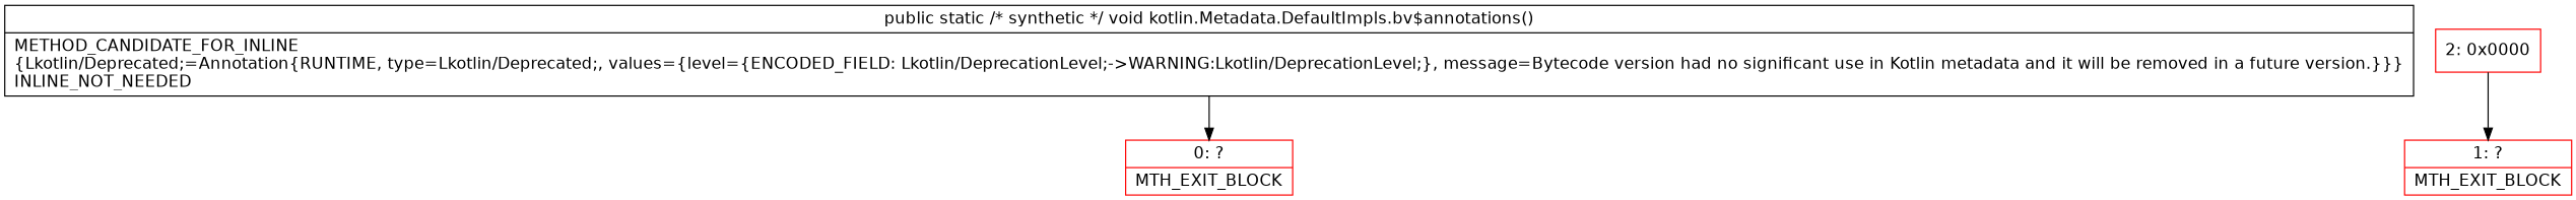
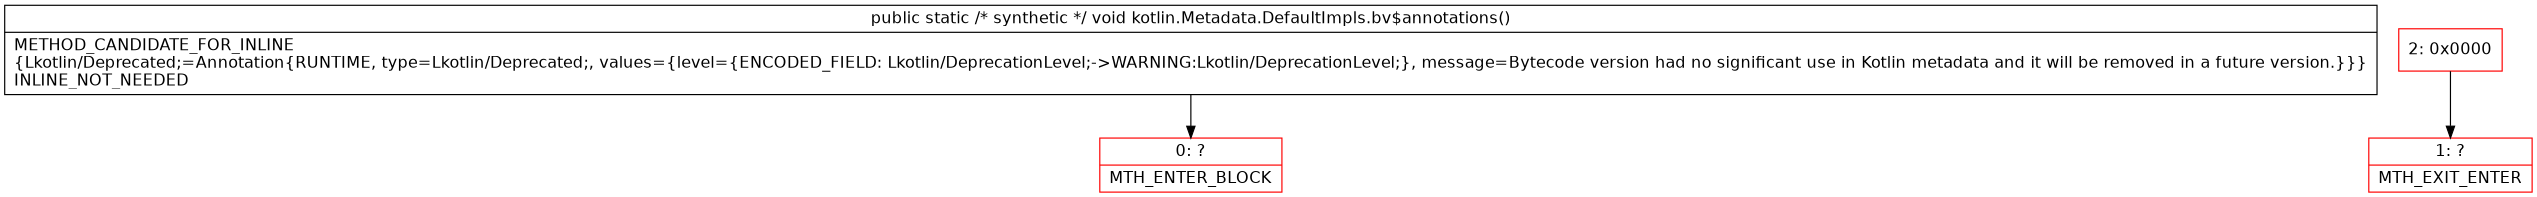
  digraph {
    fontname="DejaVu Sans"
    node [color=red fontname="DejaVu Sans" shape=record]
    edge [fontname="DejaVu Sans"]
-   n1 [label="{0\:\ ?|MTH_EXIT_BLOCK\l}"]
+   n1 [label="{0\:\ ?|MTH_ENTER_BLOCK\l}"]
    n2 [label="{2\:\ 0x0000}"]
-   n3 [label="{1\:\ ?|MTH_EXIT_BLOCK\l}"]
+   n3 [label="{1\:\ ?|MTH_EXIT_ENTER\l}"]
    n4 [label="{public static \/* synthetic *\/ void kotlin.Metadata.DefaultImpls.bv$annotations()  | METHOD_CANDIDATE_FOR_INLINE\l\{Lkotlin\/Deprecated;=Annotation\{RUNTIME, type=Lkotlin\/Deprecated;, values=\{level=\{ENCODED_FIELD: Lkotlin\/DeprecationLevel;\-\>WARNING:Lkotlin\/DeprecationLevel;\}, message=Bytecode version had no significant use in Kotlin metadata and it will be removed in a future version.\}\}\}\lINLINE_NOT_NEEDED\l}" color=""]
    subgraph cluster_1 {
      label="R(0)"
    }
    n2 -> n3
    n4 -> n1
  }
